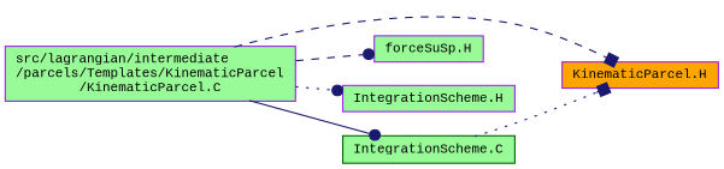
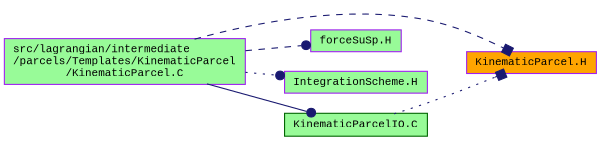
  digraph {
    fontname="Liberation Mono"
    rankdir=LR
    node [color=purple fillcolor=palegreen fontname="Liberation Mono" fontsize=10 shape=record style=filled]
    edge [arrowhead=dot color=midnightblue fontname="Liberation Mono" fontsize=10 labelfontname=FreeSans labelfontsize=10 style=dashed]
    n1 [fontcolor=black height=0.2 label="src/lagrangian/intermediate\l/parcels/Templates/KinematicParcel\l/KinematicParcel.C" width=0.4]
    n2 [fillcolor=orange height=0.2 label="KinematicParcel.H" width=0.4]
    n3 [height=0.2 label="forceSuSp.H" width=0.4]
    n4 [height=0.2 label="IntegrationScheme.H" width=0.4]
-   n5 [color=darkgreen height=0.2 label="IntegrationScheme.C" width=0.4]
+   n5 [color=darkgreen height=0.2 label="KinematicParcelIO.C" width=0.4]
    n1 -> n2 [arrowhead=box]
    n1 -> n3
    n1 -> n4 [style=dotted]
    n1 -> n5 [style=solid]
    n5 -> n2 [arrowhead=box style=dotted]
  }
